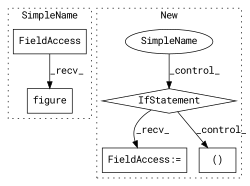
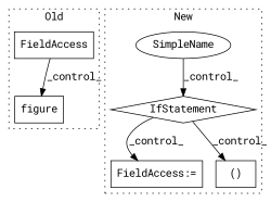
  digraph {
    fontname="Roboto Mono"
    node [fontname="Roboto Mono" shape=box]
    edge [fontname="Roboto Mono"]
    n1 [a=32 l="7,1" label=figure s="2757,2771"]
    n2 [a=22 l=17 label=FieldAccess s=2739]
    n3 [a=25 l="4,2" label=IfStatement s="7132,7148" shape=diamond]
    n4 [a=7 l=2 label="FieldAccess:=" s=7183]
    n5 [a=42 label=SimpleName shape=ellipse]
    n6 [a=106 l=18 label="()" s=7165]
    subgraph cluster_1 {
-     label=SimpleName
+     label=Old
      style=dotted
      n1
      n2
    }
    subgraph cluster_2 {
      label=New
      style=dotted
      n3
      n4
      n5
      n6
    }
-   n2 -> n1 [label=_recv_]
-   n3 -> n4 [label=_recv_]
+   n2 -> n1 [label=_control_]
+   n3 -> n4 [label=_control_]
    n3 -> n6 [label=_control_]
    n5 -> n3 [label=_control_]
  }
